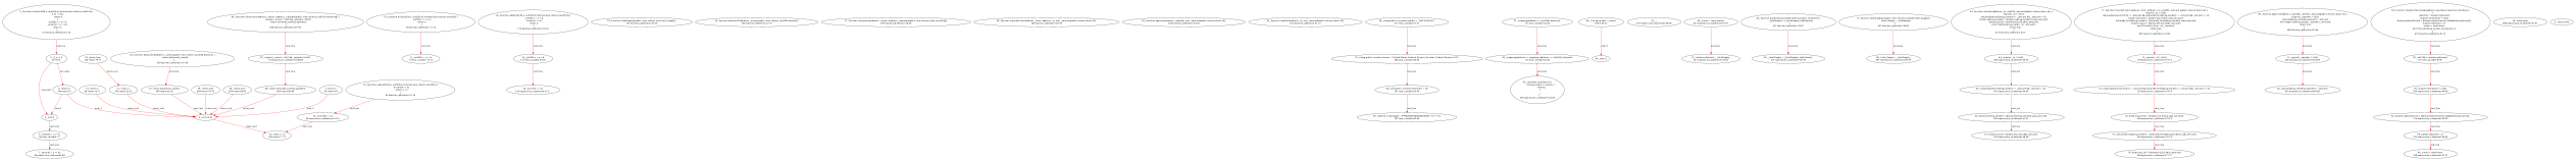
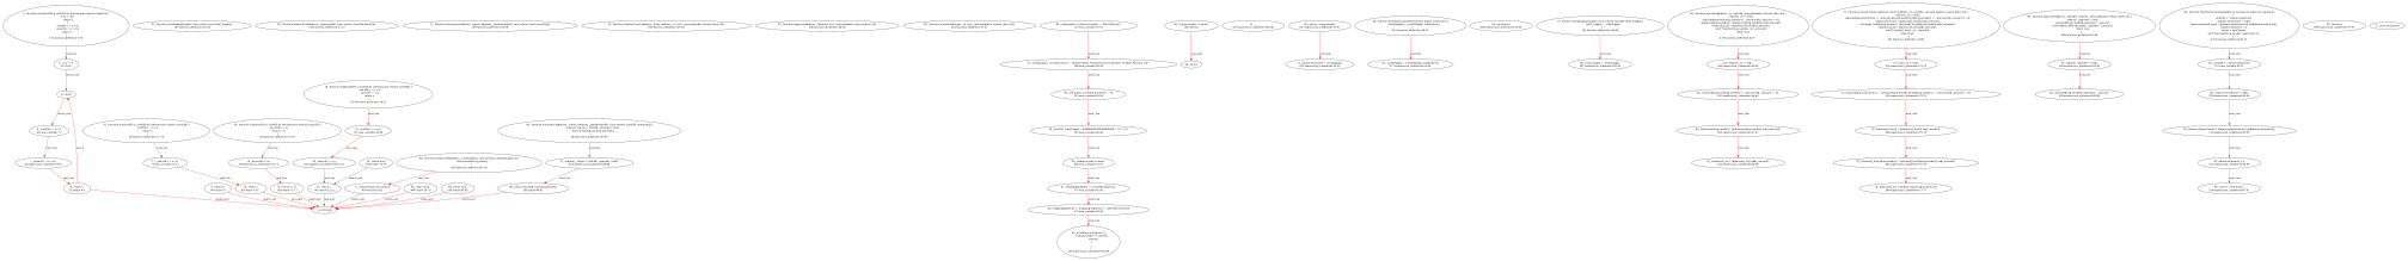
  digraph {
    fontname=Roboto
    node [fontname=Roboto type_label=expression_statement]
    edge [color=red controlflow_type=next_line edge_type=CFG_edge fontname=Roboto]
    n1 [label="2_ function mul(uint256 a, uint256 b) internal pure returns (uint256) {\n    if (a == 0) {\n      return 0;\n    }\n    uint256 c = a * b;\n    assert(c / a == b);\n    return c;\n  }\n12-function_definition-3-10" method="mul(uint256 a,uint256 b)" type_label=function_definition]
    n2 [label="3_ if_a == 0\n29-if-4-6" method="mul(uint256 a,uint256 b)" type_label=if]
    n3 [label="3_ end_if" method="mul(uint256 a,uint256 b)" type_label=end_if]
    n4 [label="4_ return 0;\n34-return-5-5" method="mul(uint256 a,uint256 b)" type_label=return]
    n5 [label="6_ uint256 c = a * b;\n36-new_variable-7-7" method="mul(uint256 a,uint256 b)" type_label=new_variable]
    n6 [label="0_ exit_node" type_label=exit]
    n7 [label="7_ assert(c / a == b);\n44-expression_statement-8-8" method="mul(uint256 a,uint256 b)"]
    n8 [label="8_ return c;\n53-return-9-9" method="mul(uint256 a,uint256 b)" type_label=return]
    n9 [label="10_ function div(uint256 a, uint256 b) internal pure returns (uint256) {\n    uint256 c = a / b;\n    return c;\n  }\n55-function_definition-11-14" method="div(uint256 a,uint256 b)" type_label=function_definition]
    n10 [label="11_ uint256 c = a / b;\n72-new_variable-12-12" method="div(uint256 a,uint256 b)" type_label=new_variable]
    n11 [label="12_ return c;\n80-return-13-13" method="div(uint256 a,uint256 b)" type_label=return]
    n12 [label="14_ function sub(uint256 a, uint256 b) internal pure returns (uint256) {\n    assert(b <= a);\n    return a - b;\n  }\n82-function_definition-15-18" method="sub(uint256 a,uint256 b)" type_label=function_definition]
    n13 [label="15_ assert(b <= a);\n99-expression_statement-16-16" method="sub(uint256 a,uint256 b)"]
    n14 [label="16_ return a - b;\n106-return-17-17" method="sub(uint256 a,uint256 b)" type_label=return]
    n15 [label="18_ function add(uint256 a, uint256 b) internal pure returns (uint256) {\n    uint256 c = a + b;\n    assert(c >= a);\n    return c;\n  }\n110-function_definition-19-23" method="add(uint256 a,uint256 b)" type_label=function_definition]
    n16 [label="19_ uint256 c = a + b;\n127-new_variable-20-20" method="add(uint256 a,uint256 b)" type_label=new_variable]
    n17 [label="20_ assert(c >= a);\n135-expression_statement-21-21" method="add(uint256 a,uint256 b)"]
    n18 [label="21_ return c;\n142-return-22-22" method="add(uint256 a,uint256 b)" type_label=return]
    n19 [label="25_ function totalSupply()public view returns (uint total_Supply);\n147-function_definition-26-26" method="totalSupply()" type_label=function_definition]
    n20 [label="26_ function balanceOf(address _owner)public view returns (uint256 balance);\n156-function_definition-27-27" method="balanceOf(address _owner)" type_label=function_definition]
    n21 [label="27_ function allowance(address _owner, address _spender)public view returns (uint remaining);\n169-function_definition-28-28" method="allowance(address _owner,address _spender)" type_label=function_definition]
    n22 [label="28_ function transferFrom(address _from, address _to, uint _amount)public returns (bool ok);\n186-function_definition-29-29" method="transferFrom(address _from,address _to,uint _amount)" type_label=function_definition]
    n23 [label="29_ function approve(address _spender, uint _amount)public returns (bool ok);\n206-function_definition-30-30" method="approve(address _spender,uint _amount)" type_label=function_definition]
    n24 [label="30_ function transfer(address _to, uint _amount)public returns (bool ok);\n222-function_definition-31-31" method="transfer(address _to,uint _amount)" type_label=function_definition]
    n25 [label="36_ string public constant symbol = \",000.USDollar.\";\n277-new_variable-37-37" type_label=new_variable]
    n26 [label="37_ string public constant name = \"United States Federal Reserve System- Federal Reserve U.S\";\n284-new_variable-38-38" type_label=new_variable]
    n27 [label="38_ uint public constant decimals = 18;\n291-new_variable-39-39" type_label=new_variable]
    n28 [label="39_ uint256 _totalSupply = 999000000000000000000 * 10 ** 18;\n297-new_variable-40-40" type_label=new_variable]
+   n29 [label="40_ address public owner;\n306-new_variable-41-41" type_label=new_variable]
    n30 [label="41_ mapping(address => uint256) balances;\n311-new_variable-42-42" type_label=new_variable]
    n31 [label="42_ mapping(address => mapping (address => uint256)) allowed;\n317-new_variable-43-43" type_label=new_variable]
    n32 [label="43_ modifier onlyOwner() {\n         if (msg.sender != owner) {\n             revert();\n         }\n         _;\n     }\n325-expression_statement-44-49"]
    n33 [label="44_ if_msg.sender != owner\n328-if-45-47" type_label=if]
    n34 [label="44_ end_if" type_label=end_if]
    n35 [label="47_ _;\n337-expression_statement-48-48"]
    n36 [label="50_ owner = msg.sender;\n341-expression_statement-51-51"]
    n37 [label="51_ balances[owner] = _totalSupply;\n347-expression_statement-52-52"]
    n38 [label="54_ function burntokens(uint256 tokens) public onlyOwner {\n         _totalSupply = (_totalSupply).sub(tokens);\n     }\n361-function_definition-55-57" method="burntokens(uint256 tokens)" type_label=function_definition]
    n39 [label="55_ _totalSupply = (_totalSupply).sub(tokens);\n371-expression_statement-56-56" method="burntokens(uint256 tokens)"]
+   n40 [label="54_ onlyOwner\n368-expression_statement-55-55" method="burntokens(uint256 tokens)"]
    n41 [label="57_ function totalSupply() public view returns (uint256 total_Supply) {\n         total_Supply = _totalSupply;\n     }\n381-function_definition-58-60" method="totalSupply()" type_label=function_definition]
    n42 [label="58_ total_Supply = _totalSupply;\n391-expression_statement-59-59" method="totalSupply()"]
    n43 [label="60_ function balanceOf(address _owner)public view returns (uint256 balance) {\n         return balances[_owner];\n     }\n395-function_definition-61-63" method="balanceOf(address _owner)" type_label=function_definition]
    n44 [label="61_ return balances[_owner];\n409-return-62-62" method="balanceOf(address _owner)" type_label=return]
    n45 [label="63_ function transfer(address _to, uint256 _amount)public returns (bool ok) {\n        require( _to != 0x0);\n        require(balances[msg.sender] >= _amount && _amount >= 0);\n        balances[msg.sender] = (balances[msg.sender]).sub(_amount);\n        balances[_to] = (balances[_to]).add(_amount);\n        emit Transfer(msg.sender, _to, _amount);\n             return true;\n         }\n413-function_definition-64-71" method="transfer(address _to,uint256 _amount)" type_label=function_definition]
    n46 [label="64_ require( _to != 0x0);\n430-expression_statement-65-65" method="transfer(address _to,uint256 _amount)"]
    n47 [label="65_ require(balances[msg.sender] >= _amount && _amount >= 0);\n437-expression_statement-66-66" method="transfer(address _to,uint256 _amount)"]
    n48 [label="66_ balances[msg.sender] = (balances[msg.sender]).sub(_amount);\n452-expression_statement-67-67" method="transfer(address _to,uint256 _amount)"]
    n49 [label="67_ balances[_to] = (balances[_to]).add(_amount);\n470-expression_statement-68-68" method="transfer(address _to,uint256 _amount)"]
    n50 [label="69_ return true;\n494-return-70-70" method="transfer(address _to,uint256 _amount)" type_label=return]
    n51 [label="71_ function transferFrom( address _from, address _to, uint256 _amount )public returns (bool ok) {\n     require( _to != 0x0);\n     require(balances[_from] >= _amount && allowed[_from][msg.sender] >= _amount && _amount >= 0);\n     balances[_from] = (balances[_from]).sub(_amount);\n     allowed[_from][msg.sender] = (allowed[_from][msg.sender]).sub(_amount);\n     balances[_to] = (balances[_to]).add(_amount);\n     emit Transfer(_from, _to, _amount);\n     return true;\n         }\n497-function_definition-72-80" method="transferFrom(address _from,address _to,uint256 _amount)" type_label=function_definition]
-   n52 [label="72_ require( _to != 0x0);\n518-expression_statement-73-73" method="transferFrom(address _from,address _to,uint256 _amount)"]
+   n52 [label="72_ new( _to != 0x0);\n518-expression_statement-73-73" method="transferFrom(address _from,address _to,uint256 _amount)"]
    n53 [label="73_ require(balances[_from] >= _amount && allowed[_from][msg.sender] >= _amount && _amount >= 0);\n525-expression_statement-74-74" method="transferFrom(address _from,address _to,uint256 _amount)"]
    n54 [label="74_ balances[_from] = (balances[_from]).sub(_amount);\n548-expression_statement-75-75" method="transferFrom(address _from,address _to,uint256 _amount)"]
    n55 [label="75_ allowed[_from][msg.sender] = (allowed[_from][msg.sender]).sub(_amount);\n562-expression_statement-76-76" method="transferFrom(address _from,address _to,uint256 _amount)"]
    n56 [label="76_ balances[_to] = (balances[_to]).add(_amount);\n584-expression_statement-77-77" method="transferFrom(address _from,address _to,uint256 _amount)"]
    n57 [label="78_ return true;\n606-return-79-79" method="transferFrom(address _from,address _to,uint256 _amount)" type_label=return]
    n58 [label="80_ function approve(address _spender, uint256 _amount)public returns (bool ok) {\n         require( _spender != 0x0);\n         allowed[msg.sender][_spender] = _amount;\n         emit Approval(msg.sender, _spender, _amount);\n         return true;\n     }\n609-function_definition-81-86" method="approve(address _spender,uint256 _amount)" type_label=function_definition]
    n59 [label="81_ require( _spender != 0x0);\n626-expression_statement-82-82" method="approve(address _spender,uint256 _amount)"]
    n60 [label="82_ allowed[msg.sender][_spender] = _amount;\n633-expression_statement-83-83" method="approve(address _spender,uint256 _amount)"]
    n61 [label="84_ return true;\n653-return-85-85" method="approve(address _spender,uint256 _amount)" type_label=return]
    n62 [label="86_ function allowance(address _owner, address _spender)public view returns (uint256 remaining) {\n         require( _owner != 0x0 && _spender !=0x0);\n         return allowed[_owner][_spender];\n   }\n656-function_definition-87-90" method="allowance(address _owner,address _spender)" type_label=function_definition]
    n63 [label="87_ require( _owner != 0x0 && _spender !=0x0);\n674-expression_statement-88-88" method="allowance(address _owner,address _spender)"]
    n64 [label="88_ return allowed[_owner][_spender];\n685-return-89-89" method="allowance(address _owner,address _spender)" type_label=return]
    n65 [label="90_ function transferOwnership(address newOwner) external onlyOwner\n	{\n	    uint256 x = balances[owner];\n	    require( newOwner != 0x0);\n	    balances[newOwner] = (balances[newOwner]).add(balances[owner]);\n	    balances[owner] = 0;\n	    owner = newOwner;\n	    emit Transfer(msg.sender, newOwner, x);\n	}\n691-function_definition-91-99" method="transferOwnership(address newOwner)" type_label=function_definition]
    n66 [label="92_ uint256 x = balances[owner];\n701-new_variable-93-93" method="transferOwnership(address newOwner)" type_label=new_variable]
    n67 [label="93_ require( newOwner != 0x0);\n709-expression_statement-94-94" method="transferOwnership(address newOwner)"]
-   n68 [label="90_ onlyOwner\n698-expression_statement-91-91" method="transferOwnership(address newOwner)"]
+   n68 [label="90_ function\n698-expression_statement-91-91" method="transferOwnership(address newOwner)"]
    n69 [label="94_ balances[newOwner] = (balances[newOwner]).add(balances[owner]);\n716-expression_statement-95-95" method="transferOwnership(address newOwner)"]
    n70 [label="95_ balances[owner] = 0;\n732-expression_statement-96-96" method="transferOwnership(address newOwner)"]
    n71 [label="96_ owner = newOwner;\n738-expression_statement-97-97" method="transferOwnership(address newOwner)"]
-   n72 [label="0_ start_node" type_label=start]
+   n72 [label="0_ start_onlyOwner" type_label=start]
    n1 -> n2 [label=next_line]
-   n2 -> n3 [controlflow_type=neg_next label=neg_next]
-   n2 -> n4 [controlflow_type=pos_next label=pos_next]
-   n3 -> n5 [label=next_line]
-   n4 -> n3 [controlflow_type=end_if label=end_if]
-   n4 -> n6 [controlflow_type=return_exit label=end_if]
+   n2 -> n3 [controlflow_type=neg_next label=return_exit]
+   n3 -> n5 [label=return_exit]
+   n8 -> n3 [controlflow_type=end_if label=end_if]
+   n4 -> n6 [controlflow_type=return_exit label=return_exit]
    n5 -> n7 [label=next_line]
-   n8 -> n6 [controlflow_type=return_exit label=end_if]
+   n7 -> n8 [label=next_line]
+   n8 -> n6 [controlflow_type=return_exit label=return_exit]
    n9 -> n10 [label=next_line]
-   n11 -> n6 [controlflow_type=return_exit label=return_exit]
+   n10 -> n11 [label=next_line]
+   n11 -> n6 [controlflow_type=return_exit label=pos_next]
    n12 -> n13 [label=next_line]
-   n13 -> n14 [label=next_line]
-   n6 -> n14 [controlflow_type=return_exit label=return_exit]
+   n13 -> n14 [label=neg_line]
+   n14 -> n6 [controlflow_type=return_exit label=return_exit]
    n15 -> n16 [label=next_line]
-   n16 -> n17 [label=next_line]
-   n18 -> n6 [controlflow_type=return_exit label=return_exit]
+   n16 -> n17 [label=pos_next]
+   n17 -> n18 [label=next_line]
+   n18 -> n6 [controlflow_type=return_exit label=neg_exit]
    n25 -> n26 [label=next_line]
    n26 -> n27 [label=next_line]
    n27 -> n28 [label=next_line]
+   n28 -> n29 [label=next_line]
+   n29 -> n30 [label=next_line]
    n30 -> n31 [label=next_line]
    n31 -> n32 [label=next_line]
-   n33 -> n34 [controlflow_type=neg_next label=end_if]
+   n33 -> n34 [controlflow_type=neg_next label=neg_next]
    n36 -> n37 [label=next_line]
    n38 -> n39 [label=next_line]
    n41 -> n42 [label=next_line]
    n43 -> n44 [label=next_line]
-   n44 -> n6 [controlflow_type=return_exit label=next_line]
+   n44 -> n6 [controlflow_type=return_exit label=return_exit]
    n45 -> n46 [label=next_line]
    n46 -> n47 [label=next_line]
    n47 -> n48 [label=next_line]
    n48 -> n49 [label=next_line]
    n50 -> n6 [controlflow_type=return_exit label=return_exit]
    n51 -> n52 [label=next_line]
    n52 -> n53 [label=next_line]
    n53 -> n54 [label=next_line]
    n54 -> n55 [label=next_line]
    n55 -> n56 [label=next_line]
    n57 -> n18 [controlflow_type=return_exit label=return_exit]
    n58 -> n59 [label=next_line]
    n59 -> n60 [label=next_line]
    n61 -> n6 [controlflow_type=return_exit label=return_exit]
    n62 -> n63 [label=next_line]
    n63 -> n64 [label=next_line]
    n64 -> n6 [controlflow_type=return_exit label=return_exit]
    n65 -> n66 [label=next_line]
    n66 -> n67 [label=next_line]
    n67 -> n69 [label=next_line]
    n69 -> n70 [label=next_line]
-   n70 -> n71 [label=end_line]
+   n70 -> n71 [label=next_line]
  }
